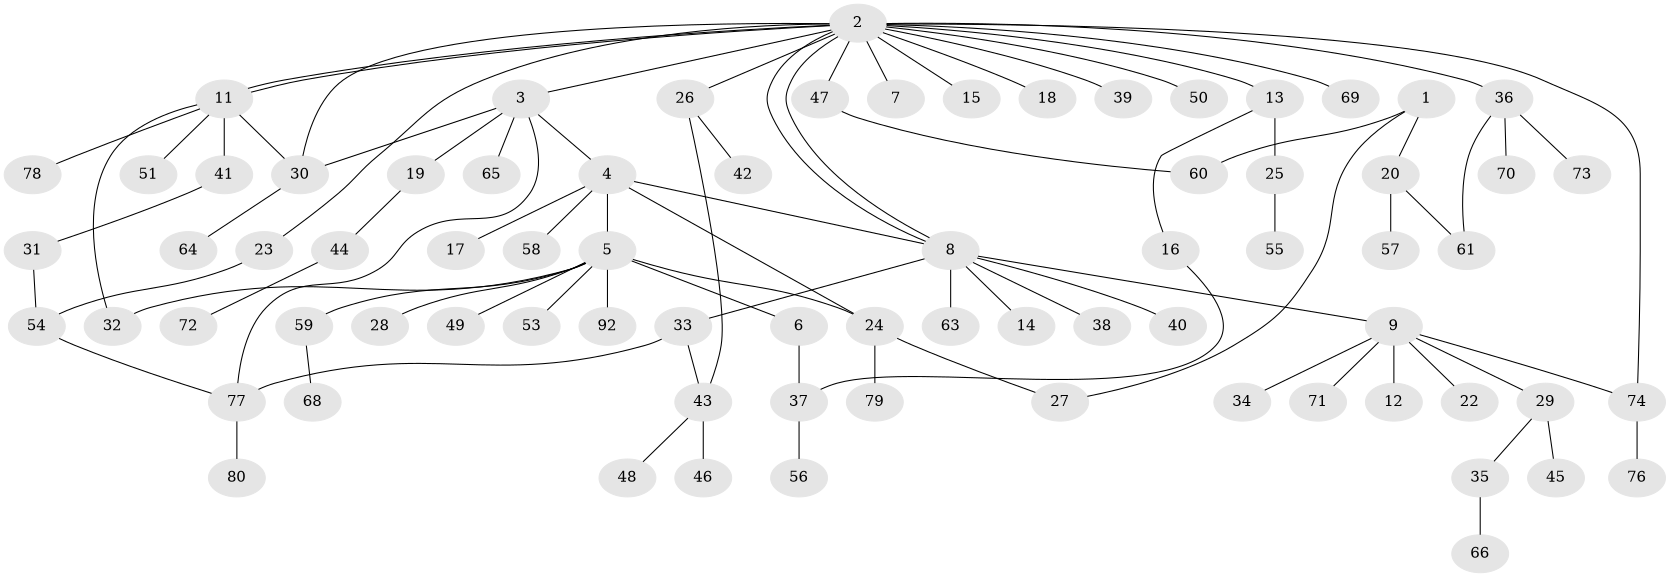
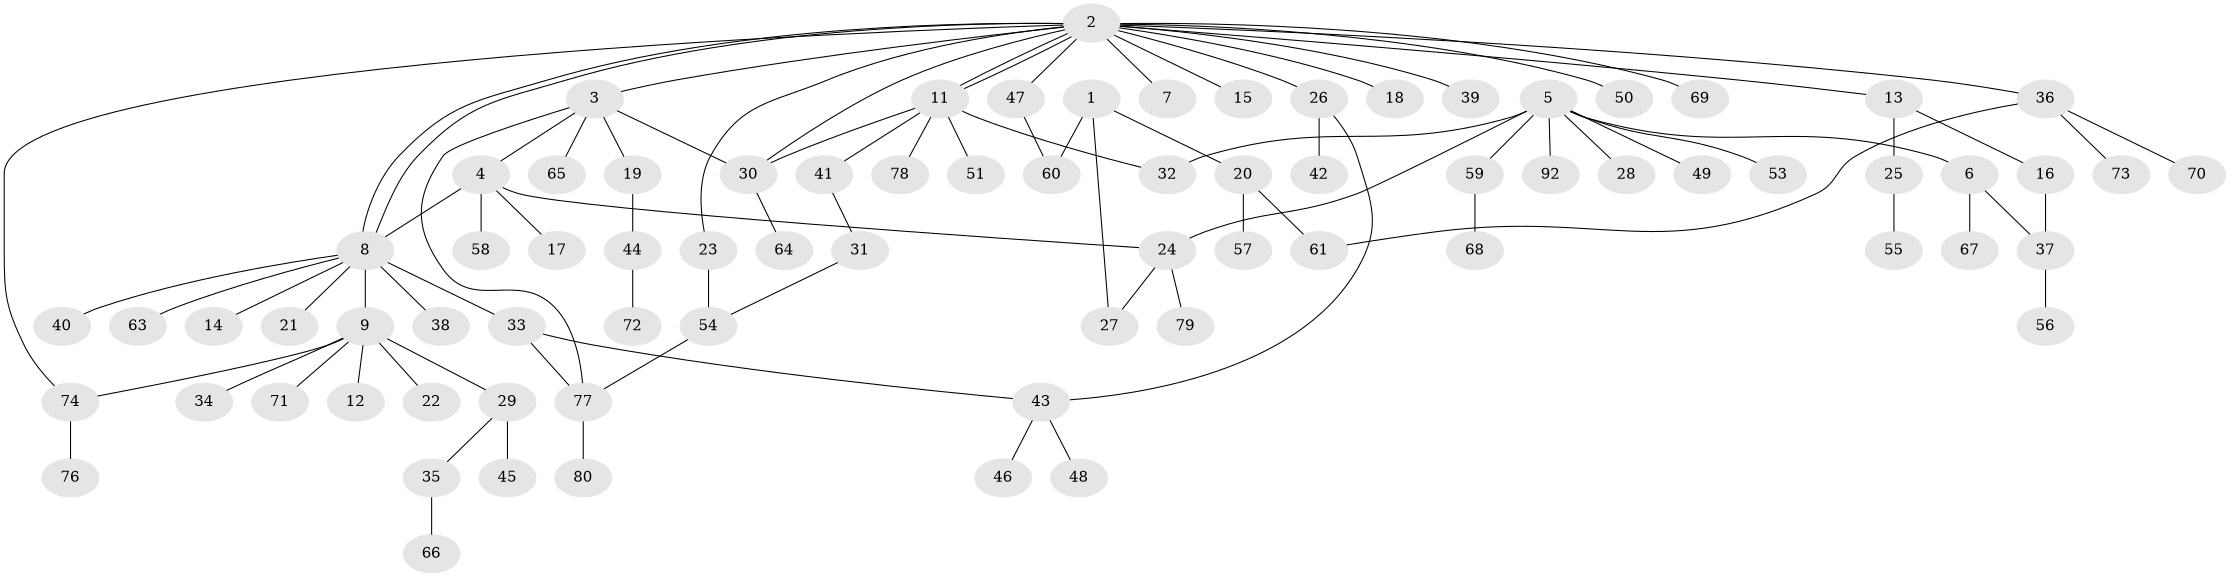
  graph {
    node [color=gray90 style=filled]
    1
    20
    27
    60
    2
    3
    7
    8
    11
    13
    15
    18
    23
    26
    30
    36
    39
    47
    50
    69
    74
    57
    61
    4
    19
    65
    77
    9
    14
+   21
    33
    38
    40
    63
    32
    41
    51
    78
    16
    25
    54
    42
    43
    64
    31
    70
    73
    76
    5
    17
    24
    58
    44
    80
    6
    28
    49
    53
    59
    n60 [label=92]
    79
    37
+   67
    68
    56
    12
    22
    29
    34
    71
    35
    45
    55
    72
    46
    48
    66
    1 -- 20
    1 -- 27
    1 -- 60
    20 -- 57
    20 -- 61
    2 -- 3
    2 -- 7
    2 -- 8
    2 -- 8
    2 -- 11
    2 -- 11
    2 -- 13
    2 -- 15
    2 -- 18
    2 -- 23
    2 -- 26
    2 -- 30
    2 -- 36
    2 -- 39
    2 -- 47
    2 -- 50
    2 -- 69
    2 -- 74
    3 -- 30
    3 -- 4
    3 -- 19
    3 -- 65
    3 -- 77
    8 -- 9
    8 -- 14
+   8 -- 21
    8 -- 33
    8 -- 38
    8 -- 40
    8 -- 63
    11 -- 30
    11 -- 32
    11 -- 41
    11 -- 51
    11 -- 78
    13 -- 16
    13 -- 25
    23 -- 54
    26 -- 42
    26 -- 43
    30 -- 64
    36 -- 61
    36 -- 70
    36 -- 73
    47 -- 60
    74 -- 76
    4 -- 8
-   4 -- 5
    4 -- 17
    4 -- 24
    4 -- 58
    19 -- 44
    77 -- 80
    9 -- 74
    9 -- 12
    9 -- 22
    9 -- 29
    9 -- 34
    9 -- 71
    33 -- 77
    33 -- 43
    41 -- 31
    16 -- 37
    25 -- 55
    54 -- 77
    43 -- 46
    43 -- 48
    31 -- 54
    5 -- 32
    5 -- 24
    5 -- 6
    5 -- 28
    5 -- 49
    5 -- 53
    5 -- 59
    5 -- n60
    24 -- 27
    24 -- 79
    44 -- 72
    6 -- 37
+   6 -- 67
    59 -- 68
    37 -- 56
    29 -- 35
    29 -- 45
    35 -- 66
  }
